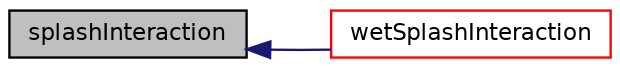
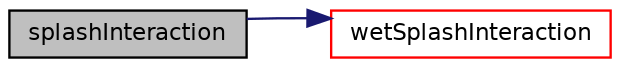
  digraph {
    rankdir=LR
    node [fontname=Helvetica fontsize=10 shape=record]
    n1 [color=black fillcolor=grey75 fontcolor=black height=0.2 label=splashInteraction style=filled width=0.4]
    n2 [color=red height=0.2 label=wetSplashInteraction width=0.4]
-   n1 -> n2 [color=midnightblue dir=back fontname=Helvetica fontsize=10 labelfontname=Helvetica labelfontsize=10 style=solid]
+   n2 -> n1 [color=midnightblue dir=back fontname=Helvetica fontsize=10 labelfontname=Helvetica labelfontsize=10 style=solid]
  }
